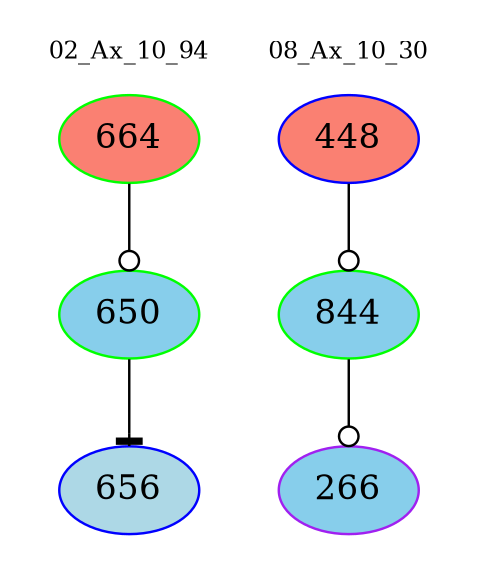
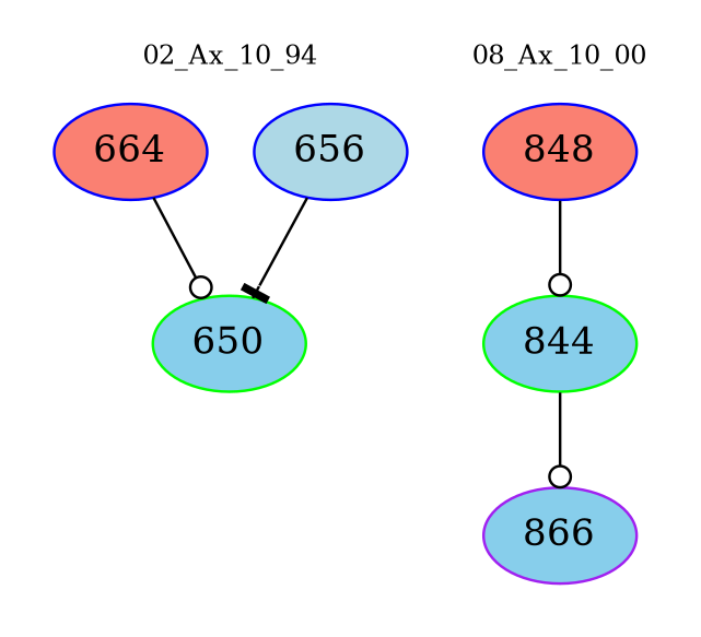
  digraph {
    node [color=blue fillcolor=skyblue style=filled]
    edge [arrowhead=odot color=black]
    n1 [fillcolor=lightblue label=656]
    n2 [color=green label=650]
-   n3 [color=green fillcolor=salmon label=664]
-   n4 [fillcolor=salmon label=448]
+   n3 [fillcolor=salmon label=664]
+   n4 [fillcolor=salmon label=848]
    n5 [color=green label=844]
-   n6 [color=purple label=266]
+   n6 [color=purple label=866]
    subgraph cluster_1 {
      color=white
      fontsize=10
      label="02_Ax_10_94"
      n1
      n2
      n3
    }
    subgraph cluster_2 {
      color=white
      fontsize=10
-     label="08_Ax_10_30"
+     label="08_Ax_10_00"
      n4
      n5
      n6
    }
-   n2 -> n1 [arrowhead=tee]
+   n1 -> n2 [arrowhead=tee]
    n3 -> n2
    n4 -> n5
    n5 -> n6
  }
